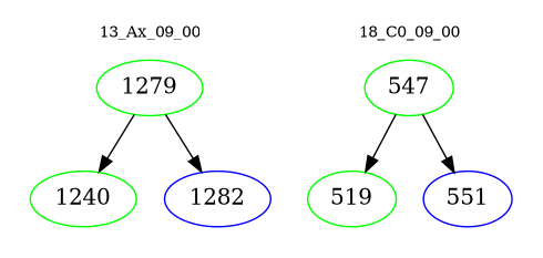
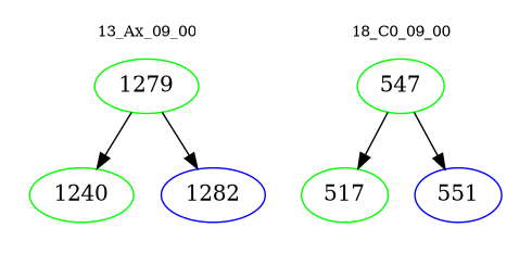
  digraph {
    node [color=green]
    edge [color=black]
    n1 [label=1279]
    n2 [label=1240]
    n3 [color=blue label=1282]
    n4 [label=547]
-   n5 [label=519]
+   n5 [label=517]
    n6 [color=blue label=551]
    subgraph cluster_1 {
      color=white
      fontsize=10
      label="13_Ax_09_00"
      n1
      n2
      n3
    }
    subgraph cluster_2 {
      color=white
      fontsize=10
      label="18_C0_09_00"
      n4
      n5
      n6
    }
    n1 -> n2
    n1 -> n3
    n4 -> n5
    n4 -> n6
  }
